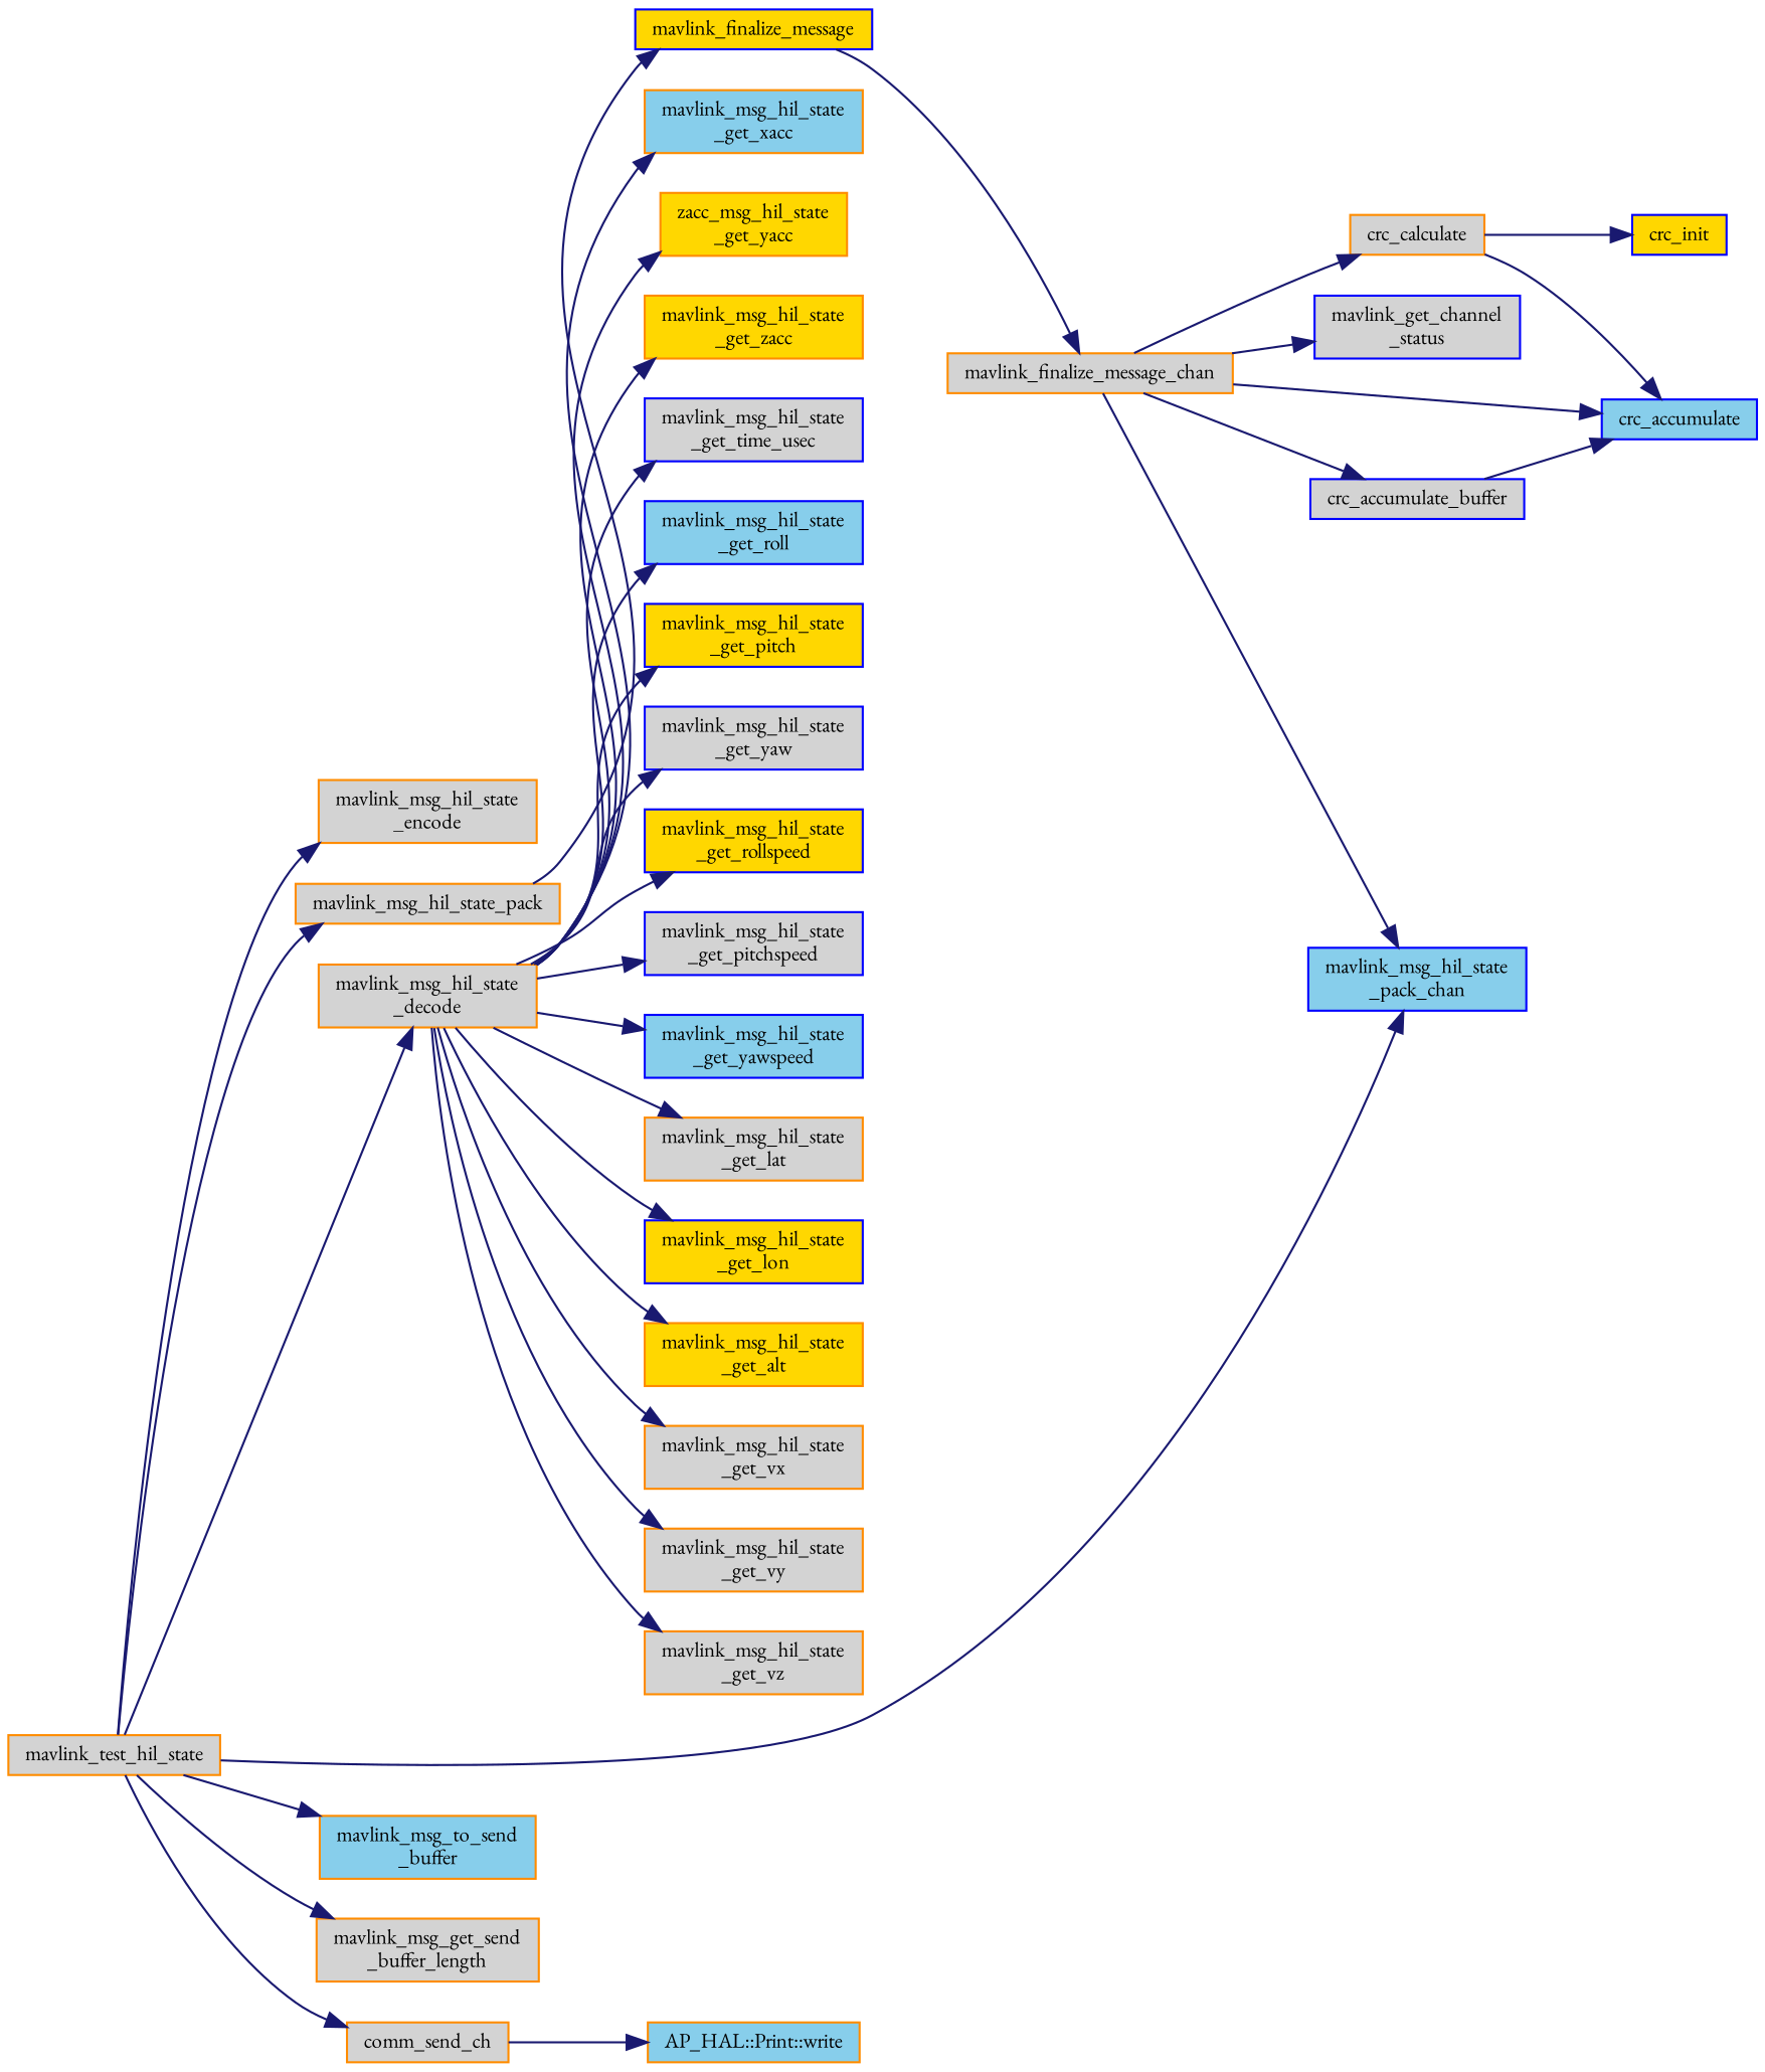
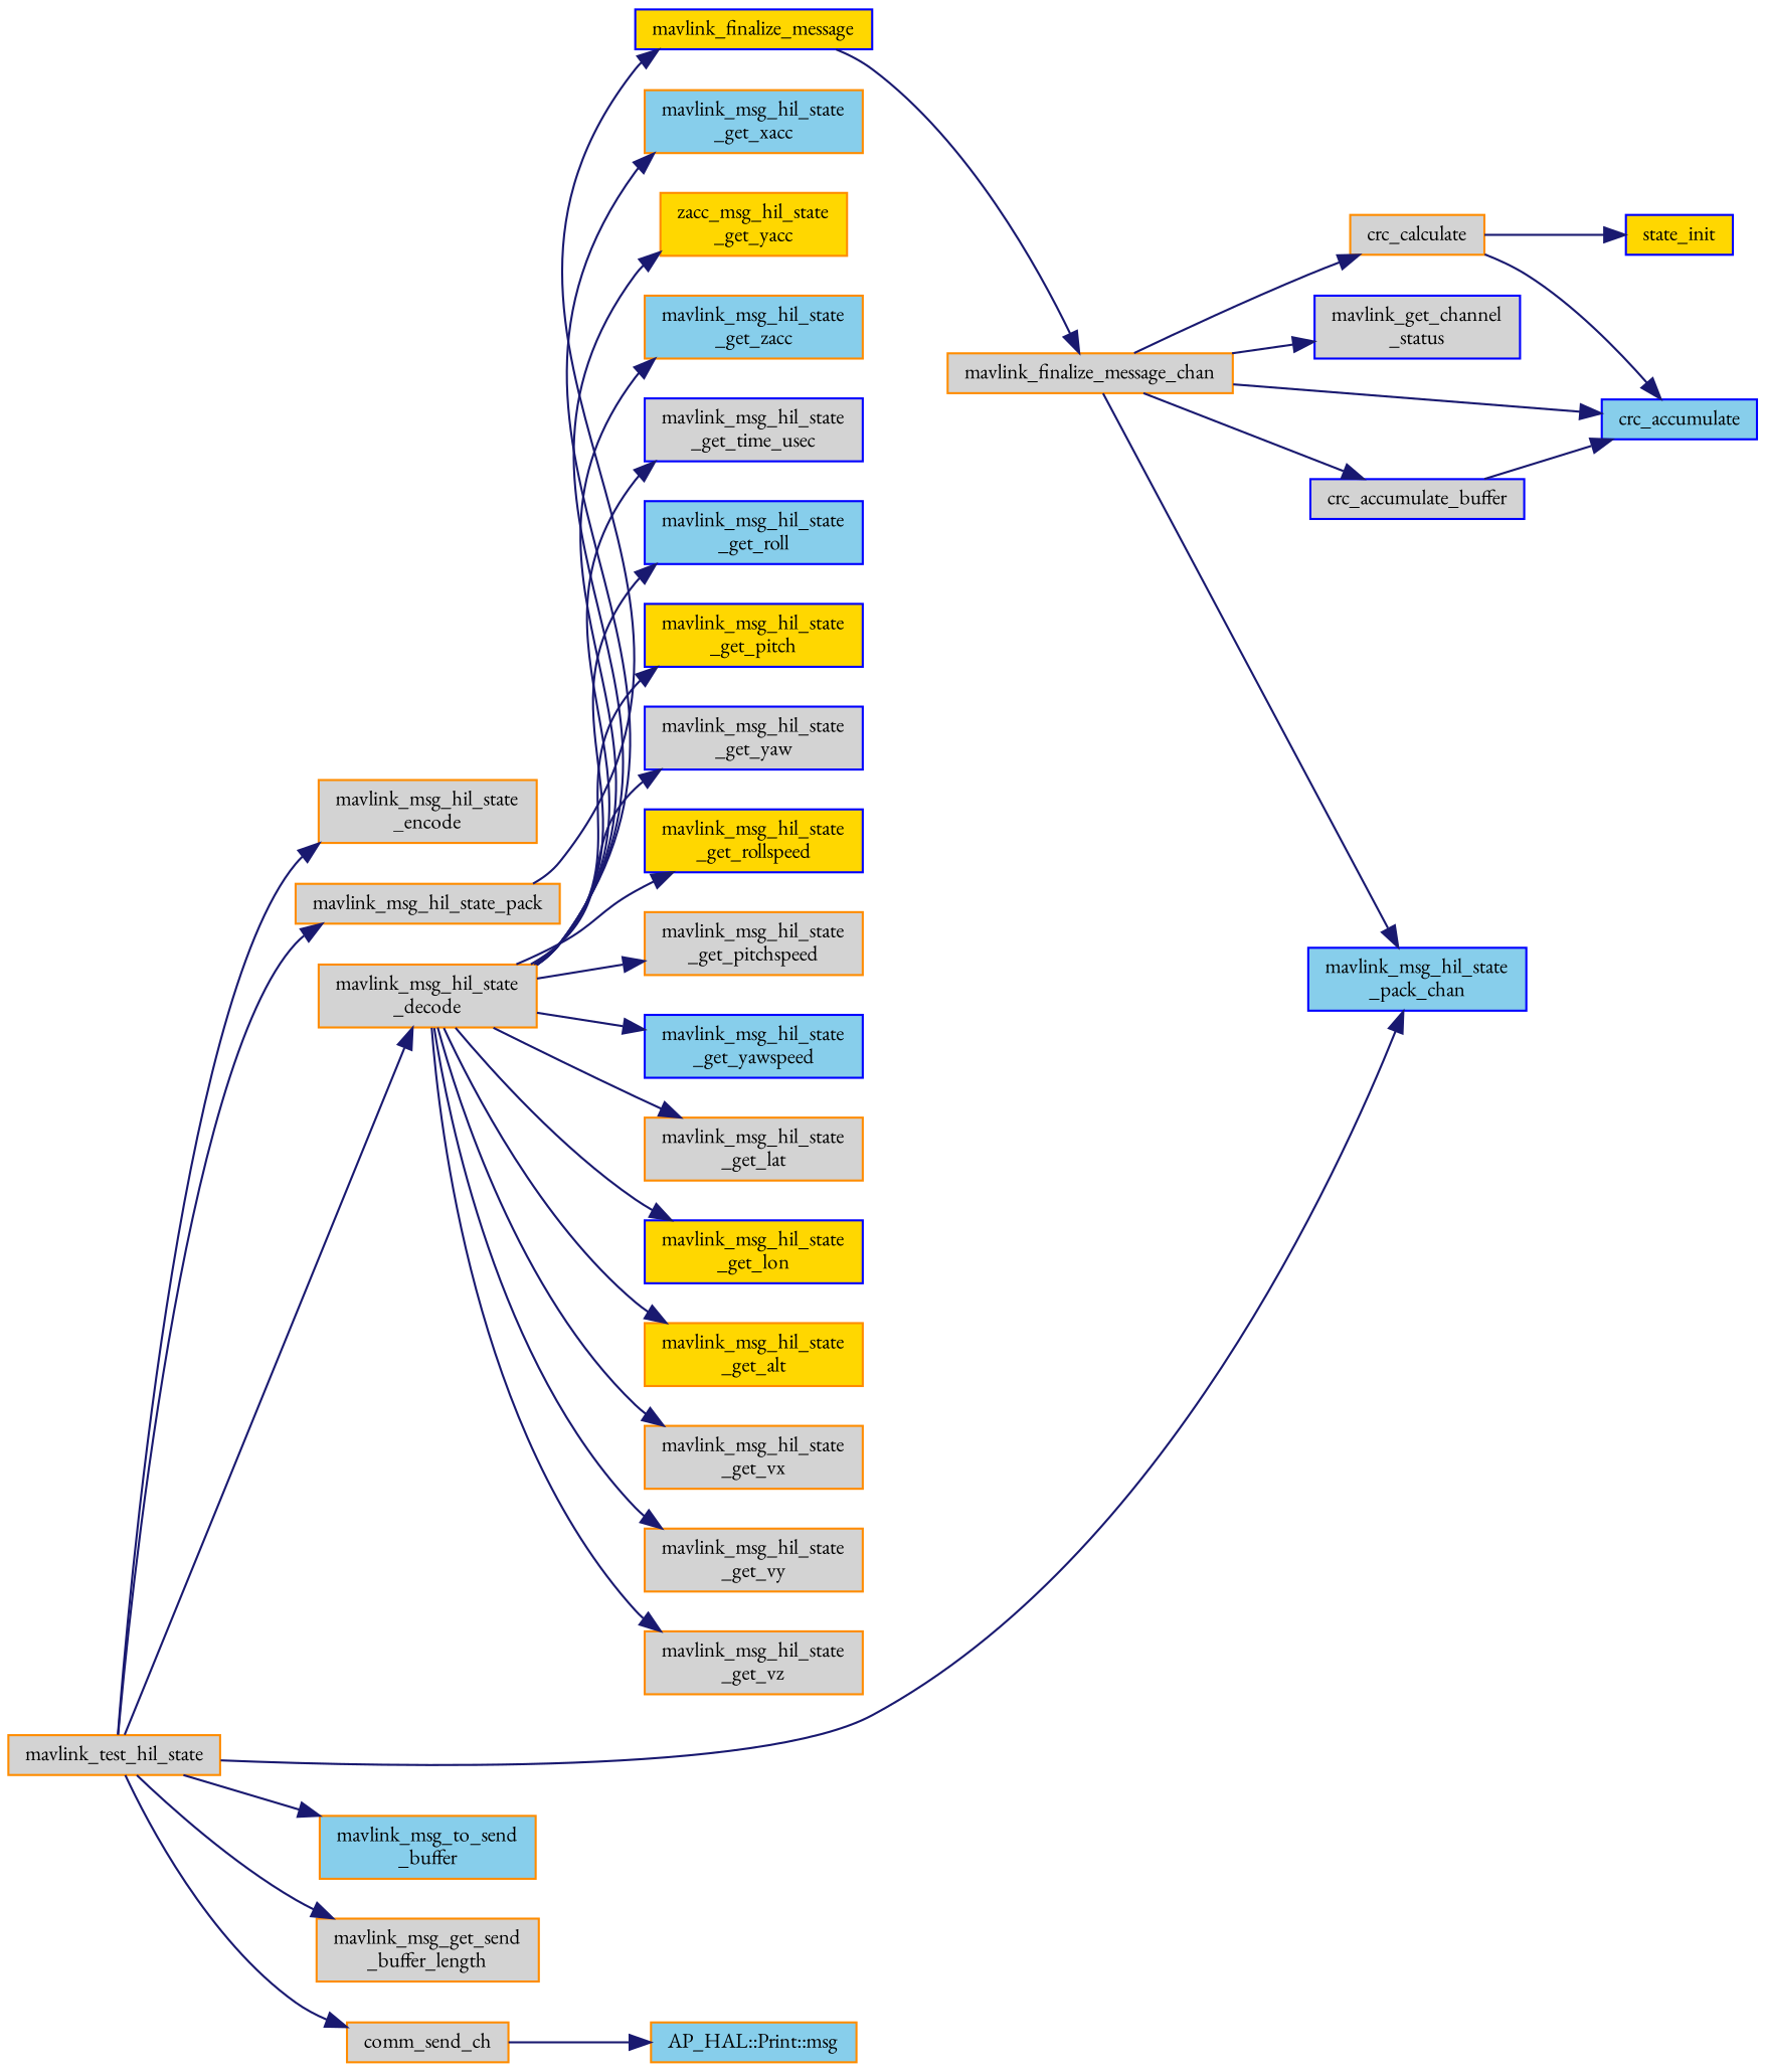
  digraph {
    fontname="EB Garamond"
    rankdir=LR
    node [color=darkorange fillcolor=lightgrey fontname="EB Garamond" fontsize=10 shape=record style=filled]
    edge [color=midnightblue fontname="EB Garamond" fontsize=10 labelfontname=Helvetica labelfontsize=10 style=solid]
    n1 [fontcolor=black height=0.2 label=mavlink_test_hil_state width=0.4]
    n2 [height=0.2 label="mavlink_msg_hil_state\l_encode" width=0.4]
    n3 [height=0.2 label=mavlink_msg_hil_state_pack width=0.4]
    n4 [height=0.2 label="mavlink_msg_hil_state\l_decode" width=0.4]
    n5 [color=blue fillcolor=skyblue height=0.2 label="mavlink_msg_hil_state\l_pack_chan" width=0.4]
    n6 [fillcolor=skyblue height=0.2 label="mavlink_msg_to_send\l_buffer" width=0.4]
    n7 [height=0.2 label="mavlink_msg_get_send\l_buffer_length" width=0.4]
    n8 [height=0.2 label=comm_send_ch width=0.4]
    n9 [color=blue fillcolor=gold height=0.2 label=mavlink_finalize_message width=0.4]
    n10 [color=blue height=0.2 label="mavlink_msg_hil_state\l_get_time_usec" width=0.4]
    n11 [color=blue fillcolor=skyblue height=0.2 label="mavlink_msg_hil_state\l_get_roll" width=0.4]
    n12 [color=blue fillcolor=gold height=0.2 label="mavlink_msg_hil_state\l_get_pitch" width=0.4]
    n13 [color=blue height=0.2 label="mavlink_msg_hil_state\l_get_yaw" width=0.4]
    n14 [color=blue fillcolor=gold height=0.2 label="mavlink_msg_hil_state\l_get_rollspeed" width=0.4]
-   n15 [color=blue height=0.2 label="mavlink_msg_hil_state\l_get_pitchspeed" width=0.4]
+   n15 [height=0.2 label="mavlink_msg_hil_state\l_get_pitchspeed" width=0.4]
    n16 [color=blue fillcolor=skyblue height=0.2 label="mavlink_msg_hil_state\l_get_yawspeed" width=0.4]
    n17 [height=0.2 label="mavlink_msg_hil_state\l_get_lat" width=0.4]
    n18 [color=blue fillcolor=gold height=0.2 label="mavlink_msg_hil_state\l_get_lon" width=0.4]
    n19 [fillcolor=gold height=0.2 label="mavlink_msg_hil_state\l_get_alt" width=0.4]
    n20 [height=0.2 label="mavlink_msg_hil_state\l_get_vx" width=0.4]
    n21 [height=0.2 label="mavlink_msg_hil_state\l_get_vy" width=0.4]
    n22 [height=0.2 label="mavlink_msg_hil_state\l_get_vz" width=0.4]
    n23 [fillcolor=skyblue height=0.2 label="mavlink_msg_hil_state\l_get_xacc" width=0.4]
    n24 [fillcolor=gold height=0.2 label="zacc_msg_hil_state\l_get_yacc" width=0.4]
-   n25 [fillcolor=gold height=0.2 label="mavlink_msg_hil_state\l_get_zacc" width=0.4]
-   n26 [fillcolor=skyblue height=0.2 label="AP_HAL::Print::write" width=0.4]
+   n25 [fillcolor=skyblue height=0.2 label="mavlink_msg_hil_state\l_get_zacc" width=0.4]
+   n26 [fillcolor=skyblue height=0.2 label="AP_HAL::Print::msg" width=0.4]
    n27 [height=0.2 label=mavlink_finalize_message_chan width=0.4]
    n28 [color=blue height=0.2 label="mavlink_get_channel\l_status" width=0.4]
    n29 [height=0.2 label=crc_calculate width=0.4]
    n30 [color=blue fillcolor=skyblue height=0.2 label=crc_accumulate width=0.4]
    n31 [color=blue height=0.2 label=crc_accumulate_buffer width=0.4]
-   n32 [color=blue fillcolor=gold height=0.2 label=crc_init width=0.4]
+   n32 [color=blue fillcolor=gold height=0.2 label=state_init width=0.4]
    n1 -> n2
    n1 -> n3
    n1 -> n4
    n1 -> n5
    n1 -> n6
    n1 -> n7
    n1 -> n8
    n3 -> n9
    n4 -> n10
    n4 -> n11
    n4 -> n12
    n4 -> n13
    n4 -> n14
    n4 -> n15
    n4 -> n16
    n4 -> n17
    n4 -> n18
    n4 -> n19
    n4 -> n20
    n4 -> n21
    n4 -> n22
    n4 -> n23
    n4 -> n24
    n4 -> n25
    n8 -> n26
    n9 -> n27
    n27 -> n5
    n27 -> n28
    n27 -> n29
    n27 -> n30
    n27 -> n31
    n29 -> n30
    n29 -> n32
    n31 -> n30
  }
